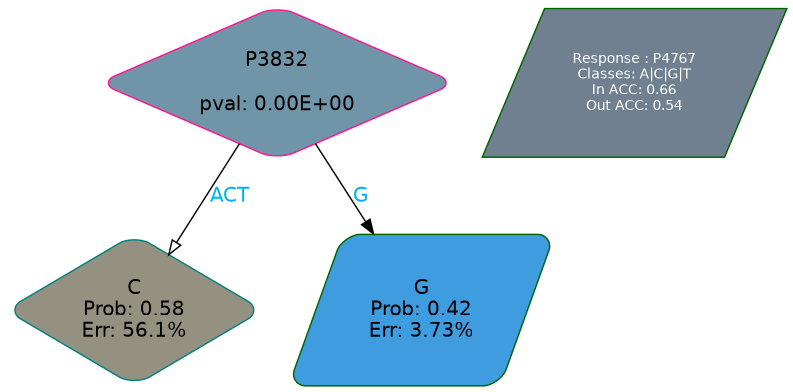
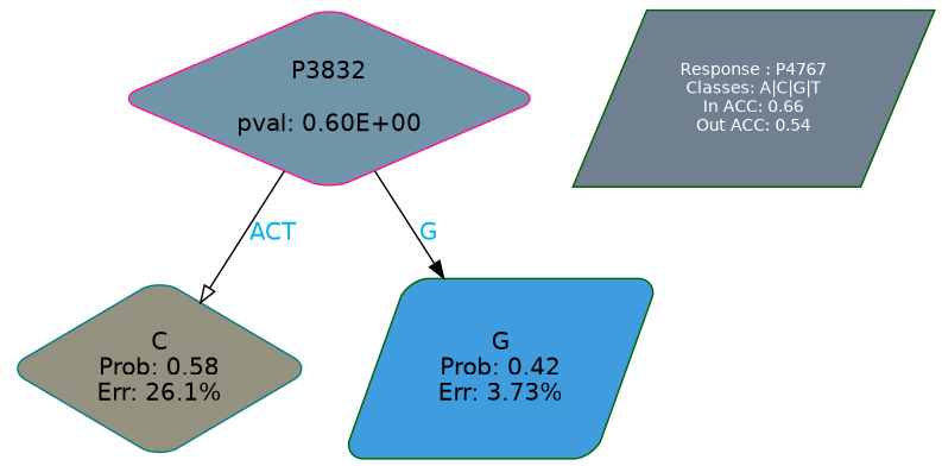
  digraph {
    ranksep=equally
    splines=polylines
    node [color=darkgreen fontname=helvetica shape=diamond style="filled, rounded"]
    edge [fontcolor=deepskyblue2 fontname=helvetica]
-   n1 [color=teal fillcolor="#959180" label="C\nProb: 0.58\nErr: 56.1%"]
+   n1 [color=teal fillcolor="#959180" label="C\nProb: 0.58\nErr: 26.1%"]
    n2 [fillcolor="#3e9cdf" label="G\nProb: 0.42\nErr: 3.73%" shape=parallelogram]
    n3 [align=left fillcolor=slategray fontcolor=white fontsize=10 label="Response : P4767\nClasses: A|C|G|T\nIn ACC: 0.66\nOut ACC: 0.54\n" shape=parallelogram style=filled]
-   n4 [color=deeppink fillcolor="#7195a8" label="P3832\n\npval: 0.00E+00"]
+   n4 [color=deeppink fillcolor="#7195a8" label="P3832\n\npval: 0.60E+00"]
    subgraph sub_1 {
      rank=same
      n1
      n2
    }
    subgraph sub_2 {
      rank=same
      n3
      n4
    }
    n4 -> n1 [arrowhead=onormal label=ACT]
    n4 -> n2 [arrowhead=normal label=G]
  }
